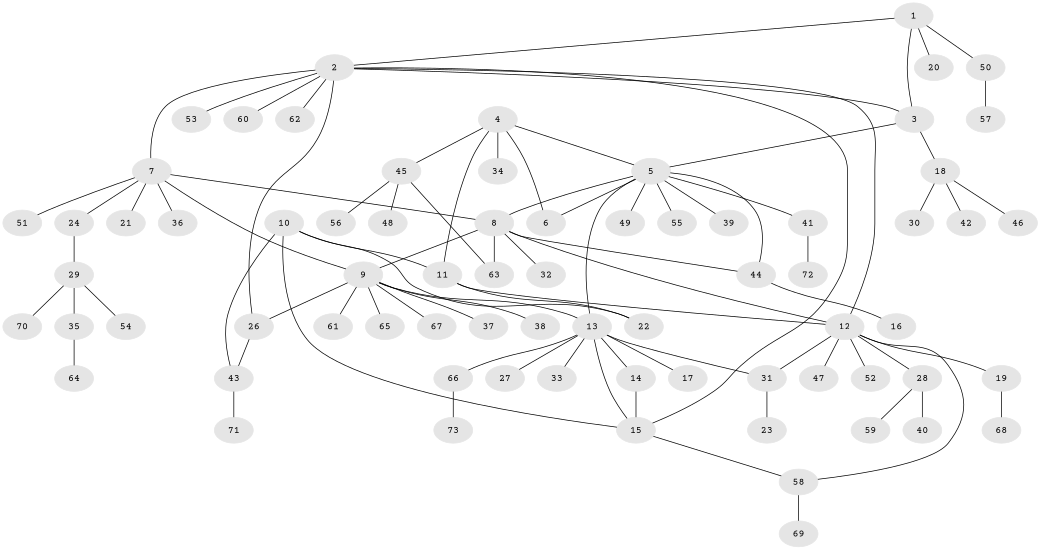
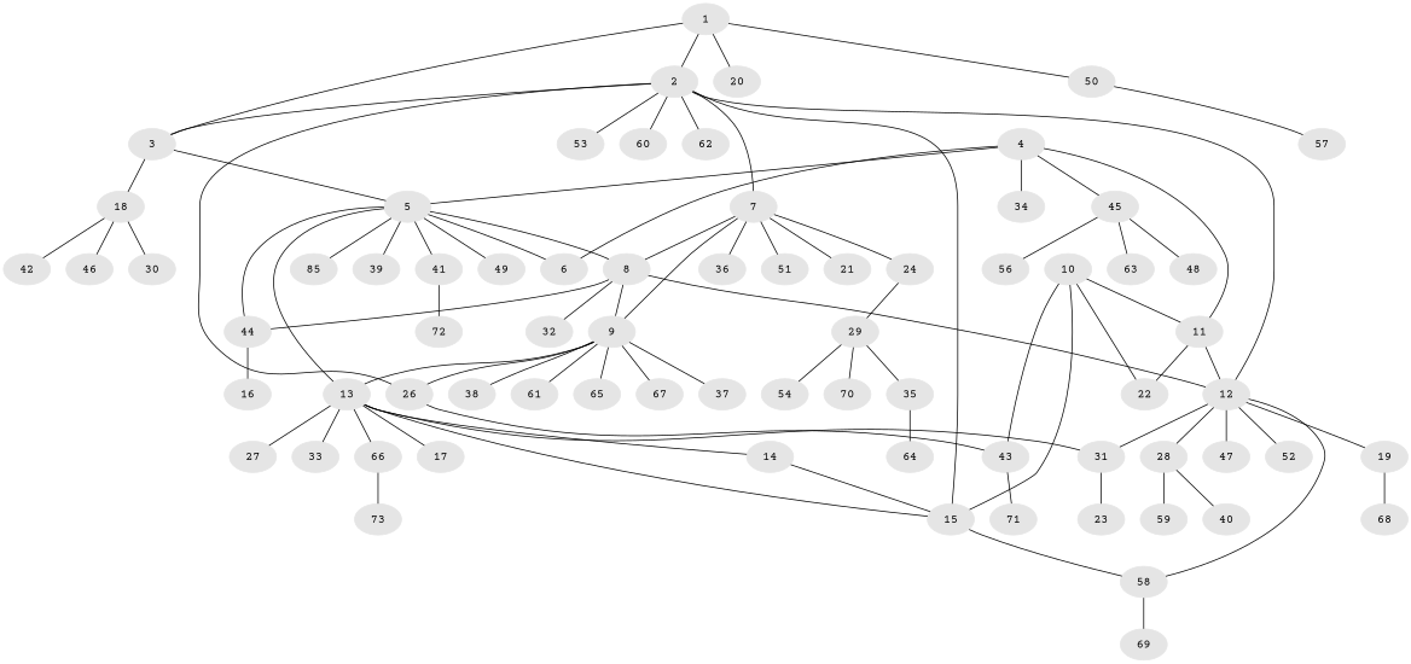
  graph {
    fontname="Courier Prime"
    node [color=gray90 fontname="Courier Prime" style=filled]
    edge [fontname="Courier Prime"]
    1
    2
    3
    20
    50
    7
    12
    15
    26
    53
    60
    62
    5
    18
    57
    8
    9
    21
    24
    36
    51
    19
    28
    31
    47
    52
    58
    43
    6
    13
    39
    41
    44
    49
-   55
+   55 [label=85]
    30
    42
    46
    4
    11
    34
    45
    22
    63
    48
    56
    32
    14
    17
    27
    33
    66
    72
    16
    37
    38
    61
    65
    67
    29
    10
    71
    68
    40
    59
    23
    69
    73
    35
    54
    70
    64
    1 -- 2
    1 -- 3
    1 -- 20
    1 -- 50
    2 -- 3
    2 -- 7
    2 -- 12
    2 -- 15
    2 -- 26
    2 -- 53
    2 -- 60
    2 -- 62
    3 -- 5
    3 -- 18
    50 -- 57
    7 -- 8
    7 -- 9
    7 -- 21
    7 -- 24
    7 -- 36
    7 -- 51
    12 -- 19
    12 -- 28
    12 -- 31
    12 -- 47
    12 -- 52
    12 -- 58
    15 -- 58
    26 -- 43
    5 -- 8
    5 -- 6
    5 -- 13
    5 -- 39
    5 -- 41
    5 -- 44
    5 -- 49
    5 -- 55
    18 -- 30
    18 -- 42
    18 -- 46
    8 -- 12
    8 -- 9
    8 -- 44
-   8 -- 63
    8 -- 32
    9 -- 26
    9 -- 13
    9 -- 37
    9 -- 38
    9 -- 61
    9 -- 65
    9 -- 67
    24 -- 29
    19 -- 68
    28 -- 40
    28 -- 59
    31 -- 23
    58 -- 69
    43 -- 71
    13 -- 15
    13 -- 31
    13 -- 14
    13 -- 17
    13 -- 27
    13 -- 33
    13 -- 66
    41 -- 72
    44 -- 16
    4 -- 5
    4 -- 6
    4 -- 11
    4 -- 34
    4 -- 45
    11 -- 12
    11 -- 22
    45 -- 63
    45 -- 48
    45 -- 56
    14 -- 15
    66 -- 73
    29 -- 35
    29 -- 54
    29 -- 70
    10 -- 15
    10 -- 43
    10 -- 11
    10 -- 22
    35 -- 64
  }
